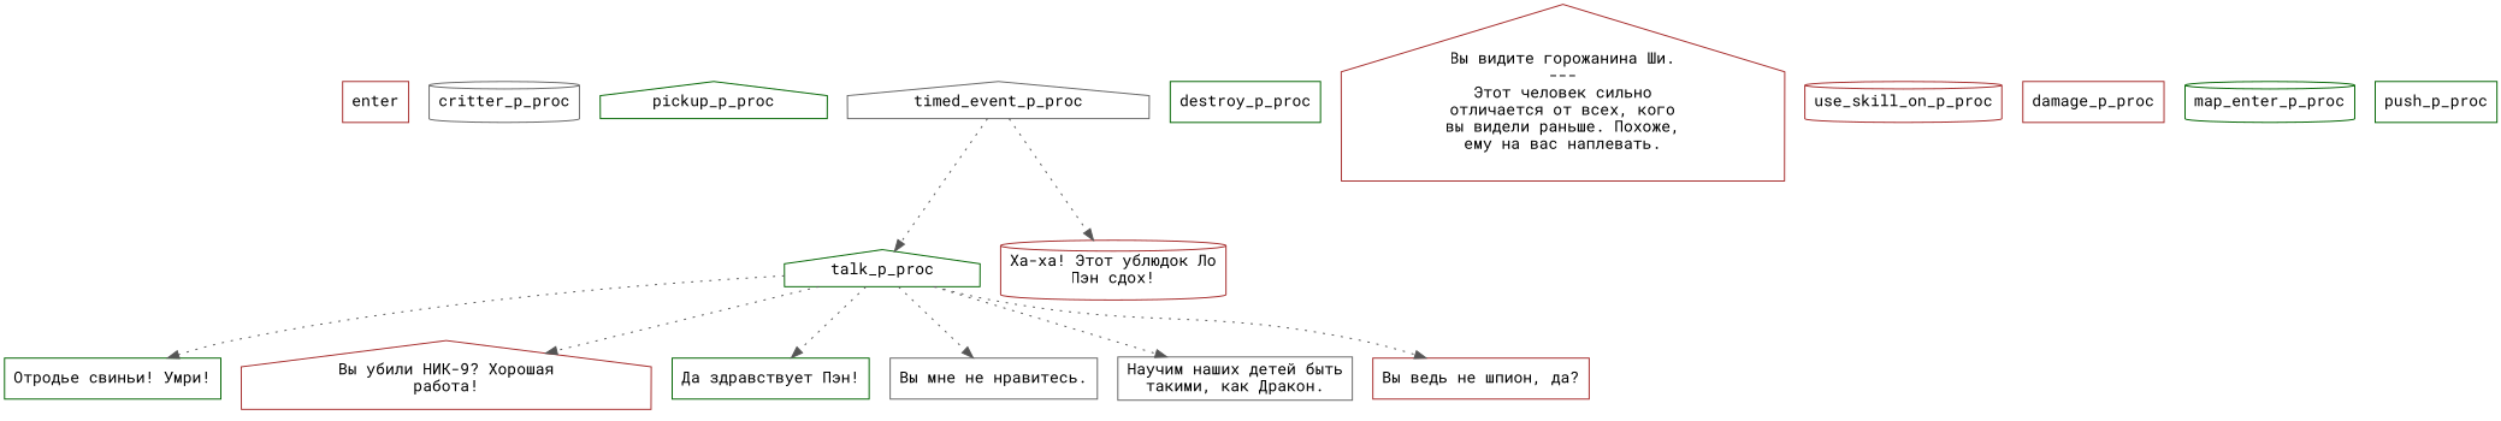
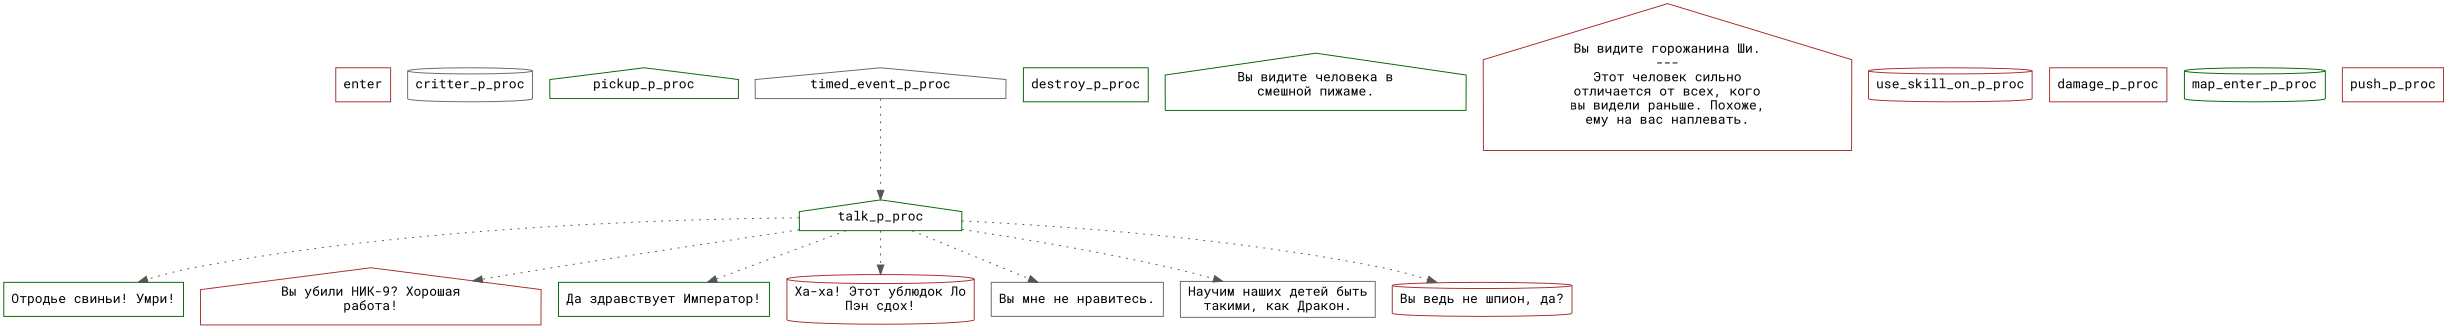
  digraph {
    fontname="Roboto Mono"
    node [color=darkgreen fillcolor="#FFFFFF" fontname="Roboto Mono" shape=box style=filled]
    edge [color="#555555" fontname="Roboto Mono" style=dotted]
    n1 [color=brown label=enter]
    critter_p_proc [color=gray40 shape=cylinder]
    pickup_p_proc [shape=house]
    talk_p_proc [shape=house]
    n5 [label="Отродье свиньи! Умри!"]
    n6 [color=brown label="Вы убили НИК-9? Хорошая\nработа!" shape=house]
-   n7 [label="Да здравствует Пэн!"]
+   n7 [label="Да здравствует Император!"]
    n8 [color=brown label="Ха-ха! Этот ублюдок Ло\nПэн сдох!" shape=cylinder]
    n9 [color=gray40 label="Вы мне не нравитесь."]
    n10 [color=gray40 label="Научим наших детей быть\nтакими, как Дракон."]
-   n11 [color=brown label="Вы ведь не шпион, да?"]
+   n11 [color=brown label="Вы ведь не шпион, да?" shape=cylinder]
    destroy_p_proc
+   n13 [label="Вы видите человека в\nсмешной пижаме." shape=house]
    n14 [color=brown label="Вы видите горожанина Ши.\n---\nЭтот человек сильно\nотличается от всех, кого\nвы видели раньше. Похоже,\nему на вас наплевать." shape=house]
    use_skill_on_p_proc [color=brown shape=cylinder]
    damage_p_proc [color=brown]
    map_enter_p_proc [shape=cylinder]
    timed_event_p_proc [color=gray40 shape=house]
-   push_p_proc
+   push_p_proc [color=brown]
    talk_p_proc -> n5
    talk_p_proc -> n6
    talk_p_proc -> n7
-   timed_event_p_proc -> n8
+   talk_p_proc -> n8
    talk_p_proc -> n9
    talk_p_proc -> n10
    talk_p_proc -> n11
    timed_event_p_proc -> talk_p_proc
  }
